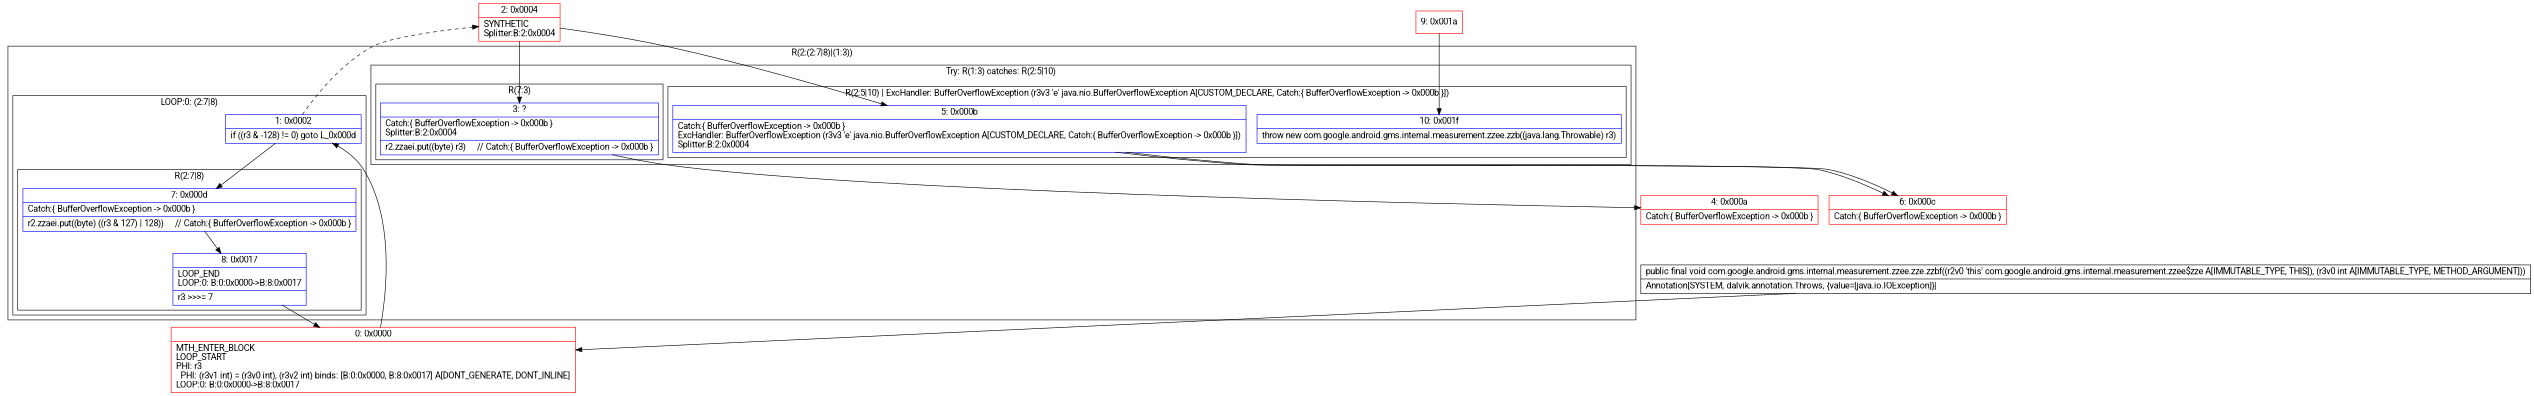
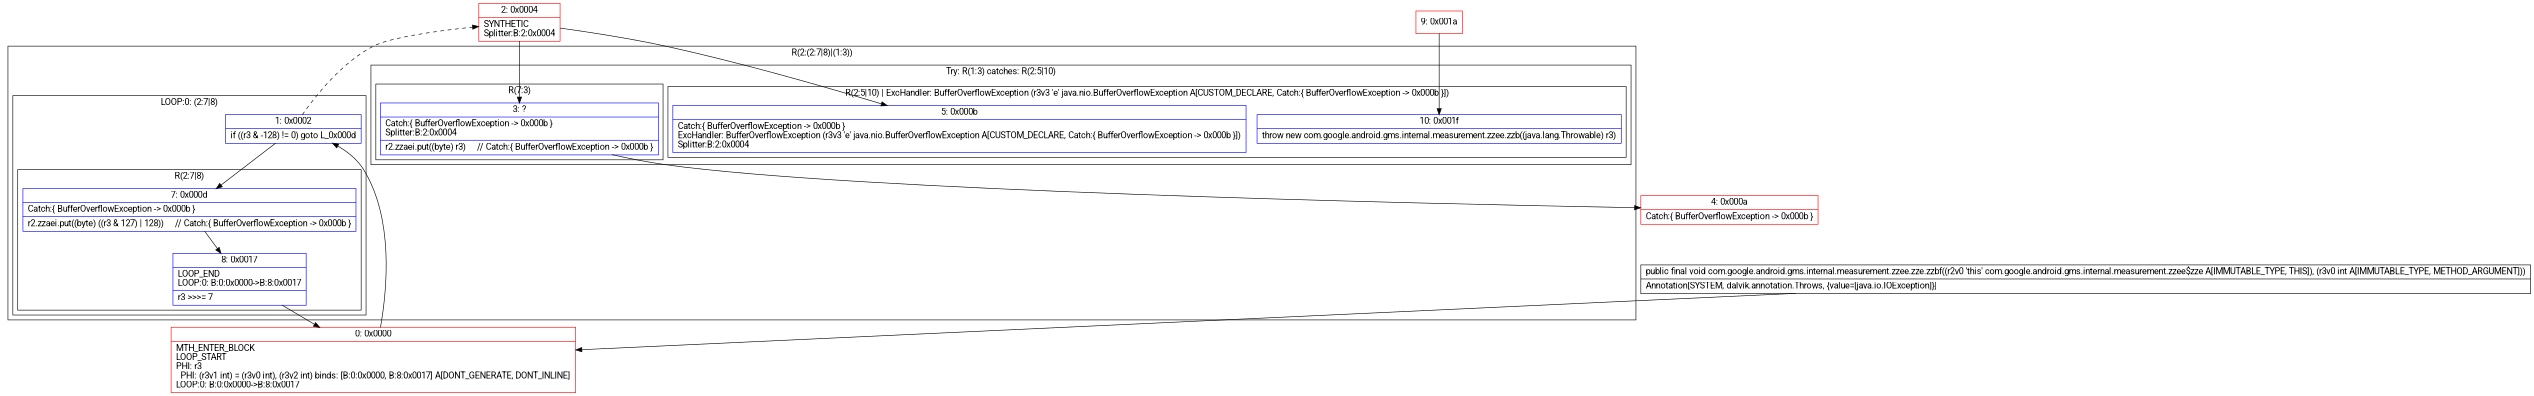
  digraph {
    fontname=Roboto
    node [color=blue fontname=Roboto shape=record]
    edge [fontname=Roboto]
    n1 [label="{7\:\ 0x000d|Catch:\{ BufferOverflowException \-\> 0x000b \}\l|r2.zzaei.put((byte) ((r3 & 127) \| 128))     \/\/ Catch:\{ BufferOverflowException \-\> 0x000b \}\l}"]
    n2 [label="{8\:\ 0x0017|LOOP_END\lLOOP:0: B:0:0x0000\-\>B:8:0x0017\l|r3 \>\>\>= 7\l}"]
    n3 [label="{1\:\ 0x0002|if ((r3 & \-128) != 0) goto L_0x000d\l}"]
    n4 [label="{3\:\ ?|Catch:\{ BufferOverflowException \-\> 0x000b \}\lSplitter:B:2:0x0004\l|r2.zzaei.put((byte) r3)     \/\/ Catch:\{ BufferOverflowException \-\> 0x000b \}\l}"]
    n5 [label="{5\:\ 0x000b|Catch:\{ BufferOverflowException \-\> 0x000b \}\lExcHandler: BufferOverflowException (r3v3 'e' java.nio.BufferOverflowException A[CUSTOM_DECLARE, Catch:\{ BufferOverflowException \-\> 0x000b \}])\lSplitter:B:2:0x0004\l}"]
    n6 [label="{10\:\ 0x001f|throw new com.google.android.gms.internal.measurement.zzee.zzb((java.lang.Throwable) r3)\l}"]
    n7 [color=red label="{0\:\ 0x0000|MTH_ENTER_BLOCK\lLOOP_START\lPHI: r3 \l  PHI: (r3v1 int) = (r3v0 int), (r3v2 int) binds: [B:0:0x0000, B:8:0x0017] A[DONT_GENERATE, DONT_INLINE]\lLOOP:0: B:0:0x0000\-\>B:8:0x0017\l}"]
    n8 [color=red label="{2\:\ 0x0004|SYNTHETIC\lSplitter:B:2:0x0004\l}"]
    n9 [color=red label="{4\:\ 0x000a|Catch:\{ BufferOverflowException \-\> 0x000b \}\l}"]
-   n10 [color=red label="{6\:\ 0x000c|Catch:\{ BufferOverflowException \-\> 0x000b \}\l}"]
    n11 [color=red label="{9\:\ 0x001a}"]
    n12 [label="{public final void com.google.android.gms.internal.measurement.zzee.zze.zzbf((r2v0 'this' com.google.android.gms.internal.measurement.zzee$zze A[IMMUTABLE_TYPE, THIS]), (r3v0 int A[IMMUTABLE_TYPE, METHOD_ARGUMENT]))  | Annotation[SYSTEM, dalvik.annotation.Throws, \{value=[java.io.IOException]\}]\l}" color=""]
    subgraph cluster_1 {
      label="R(2:(2:7|8)|(1:3))"
      subgraph cluster_2 {
        label="LOOP:0: (2:7|8)"
        n3
        subgraph cluster_3 {
          label="R(2:7|8)"
          n1
          n2
        }
      }
      subgraph cluster_4 {
        label="Try: R(1:3) catches: R(2:5|10)"
        subgraph cluster_5 {
          label="R(7:3)"
          n4
        }
        subgraph cluster_6 {
          label="R(2:5|10) | ExcHandler: BufferOverflowException (r3v3 'e' java.nio.BufferOverflowException A[CUSTOM_DECLARE, Catch:\{ BufferOverflowException \-\> 0x000b \}])\l"
          n5
          n6
        }
      }
    }
    subgraph cluster_7 {
      label="R(2:5|10) | ExcHandler: BufferOverflowException (r3v3 'e' java.nio.BufferOverflowException A[CUSTOM_DECLARE, Catch:\{ BufferOverflowException \-\> 0x000b \}])\l"
    }
    n1 -> n2
    n2 -> n7
    n3 -> n1
    n3 -> n8 [style=dashed]
    n4 -> n9
-   n5 -> n10
-   n5 -> n10
    n7 -> n3
    n8 -> n4
    n8 -> n5
    n11 -> n6
    n12 -> n7
  }
